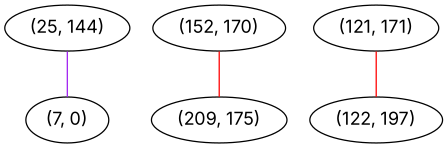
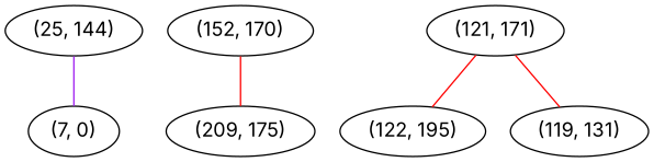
  graph {
    fontname=Inter
    node [fontname=Inter]
    edge [color=red fontname=Inter weight=1]
    n1 [label="(7, 0)"]
    "(25, 144)"
    "(152, 170)"
    "(209, 175)"
    "(121, 171)"
-   "(122, 195)" [label="(122, 197)"]
+   "(122, 195)"
+   "(119, 131)"
    "(25, 144)" -- n1 [color=purple weight=4]
    "(152, 170)" -- "(209, 175)"
    "(121, 171)" -- "(122, 195)"
+   "(121, 171)" -- "(119, 131)"
  }
